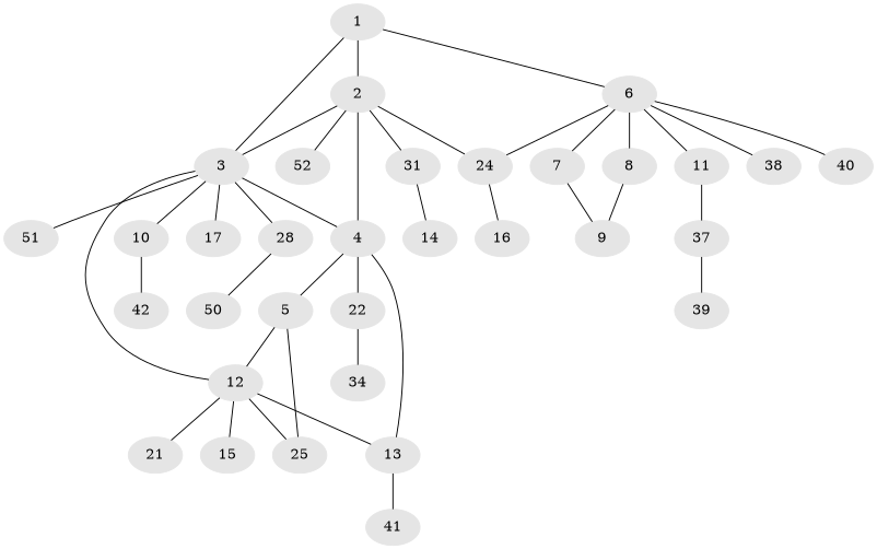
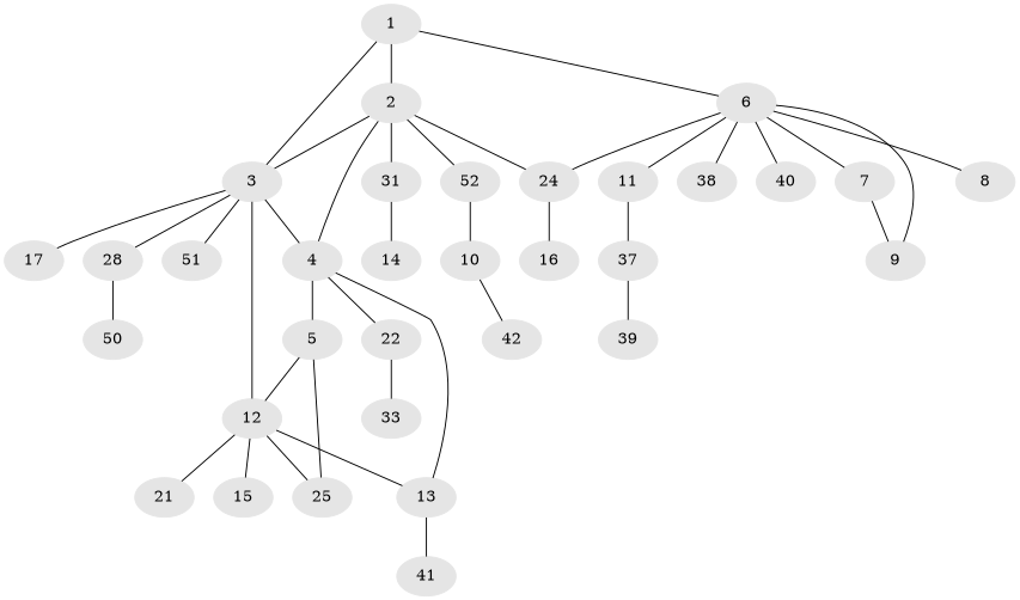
  graph {
    node [color=gray90 style=filled]
    2 [super="+18"]
    3 [super="+33"]
    4 [super="+35"]
    24 [super="+27"]
    31
    52
    1
    6 [super="+19"]
    10 [super="+49"]
    12 [super="+16"]
    17 [super="+47"]
    28
    51
    7 [super="+36"]
    8
    9 [super="+20"]
    11 [super="+23"]
    38
    40
    5 [super="+29"]
    13 [super="+30"]
    22 [super="+44"]
    n23 [label=16]
    14
    42 [super="+48"]
    25 [super="+32"]
    15
    21
    50
    41
-   34
+   34 [label=33]
    37 [super="+45"]
    39 [super="+43"]
    2 -- 3
    2 -- 4
    2 -- 24
    2 -- 31
    2 -- 52
    3 -- 4
-   3 -- 10
+   52 -- 10
    3 -- 12
    3 -- 17
    3 -- 28
    3 -- 51
    4 -- 5
    4 -- 13
    4 -- 22
    24 -- n23
    31 -- 14
    1 -- 2
    1 -- 3
    1 -- 6
    6 -- 24
    6 -- 7
    6 -- 8
-   8 -- 9
+   6 -- 9
    6 -- 11
    6 -- 38
    6 -- 40
    10 -- 42
    12 -- 13
    12 -- 25
    12 -- 15
    12 -- 21
    28 -- 50
    7 -- 9
    11 -- 37
    5 -- 12
    5 -- 25
    13 -- 41
    22 -- 34
    37 -- 39
  }
